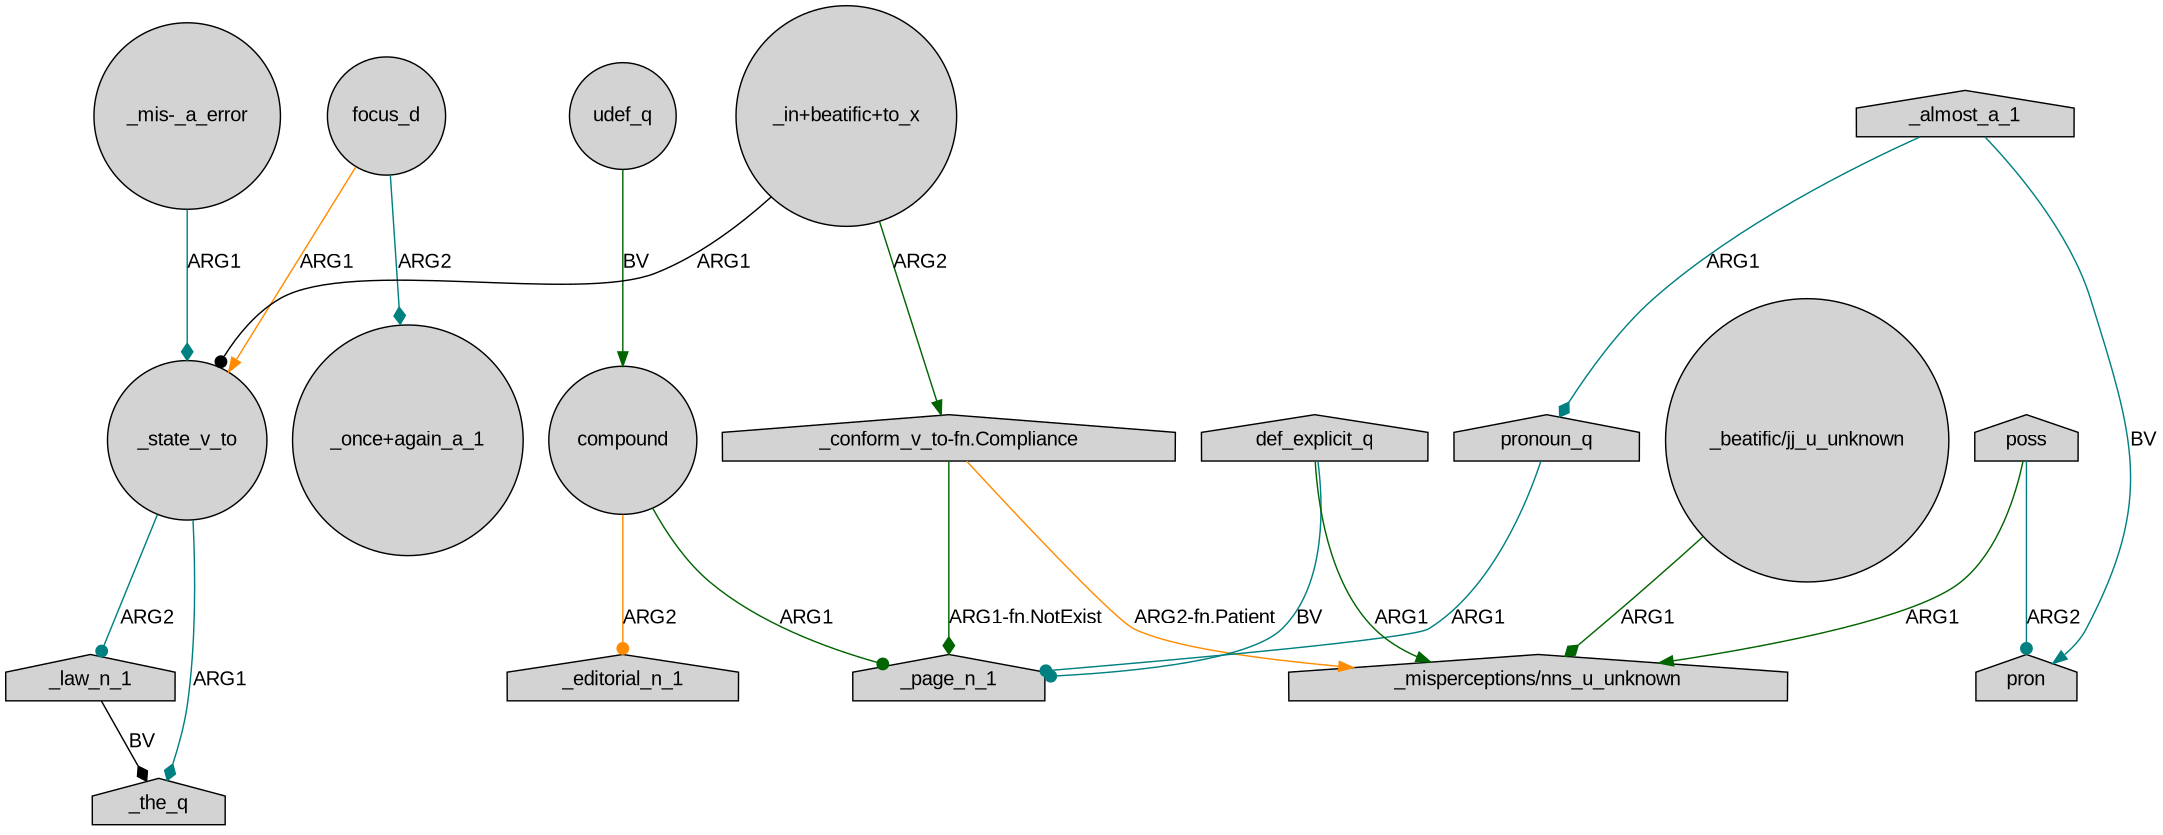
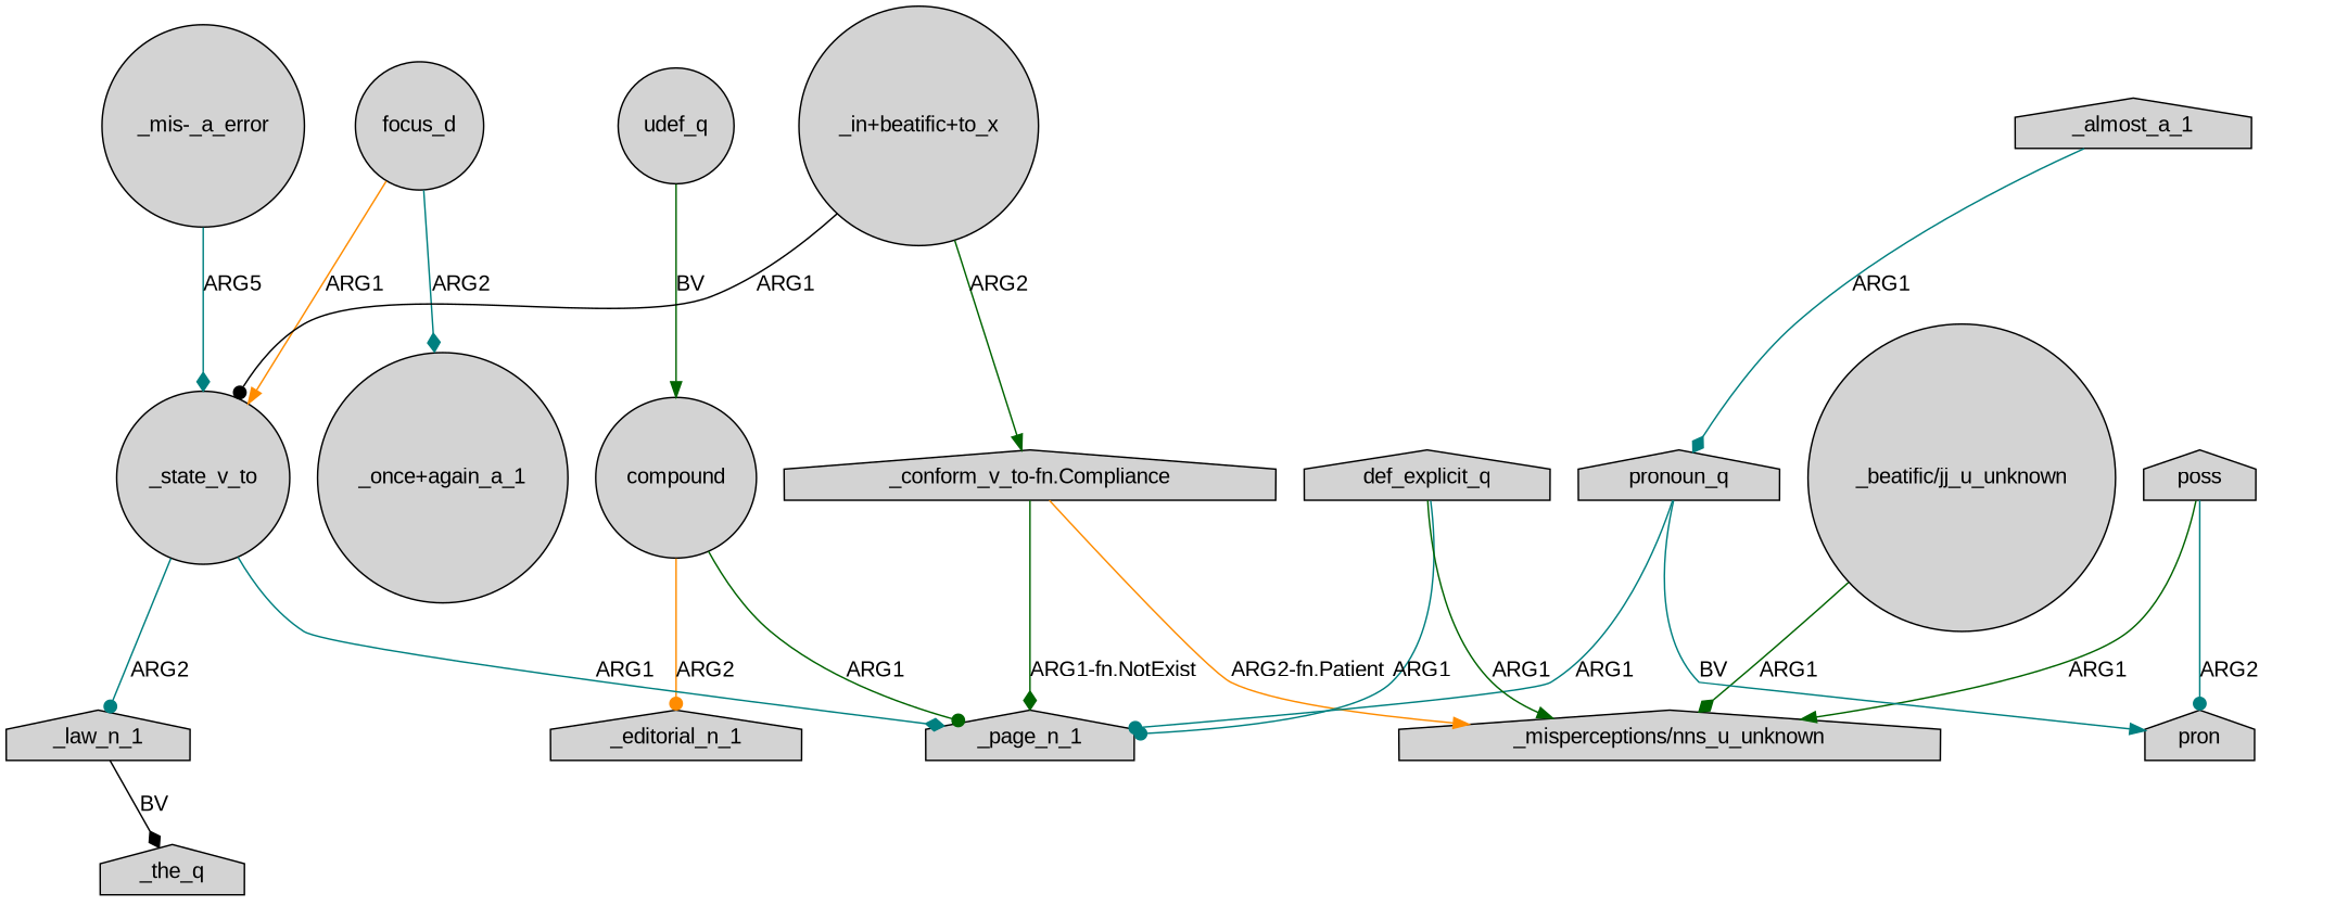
  digraph {
    fontname="Liberation Sans"
    node [fontname="Liberation Sans" shape=house style=filled]
    edge [arrowhead=dot color=teal fontname="Liberation Sans"]
    compound [shape=circle]
    _page_n_1
    _editorial_n_1
    "_conform_v_to-fn.Compliance"
    "_misperceptions/nns_u_unknown"
    "_mis-_a_error" [shape=circle]
    _state_v_to [shape=circle]
    _law_n_1
    _the_q
    udef_q [shape=circle]
    poss
    pron
    focus_d [shape=circle]
    "_once+again_a_1" [shape=circle]
    "_beatific/jj_u_unknown" [shape=circle]
    pronoun_q
    n17 [label="_in+beatific+to_x" shape=circle]
    _almost_a_1
    def_explicit_q
    compound -> _page_n_1 [color=darkgreen label=ARG1]
    compound -> _editorial_n_1 [color=darkorange label=ARG2]
    "_conform_v_to-fn.Compliance" -> _page_n_1 [arrowhead=diamond color=darkgreen label="ARG1-fn.NotExist"]
    "_conform_v_to-fn.Compliance" -> "_misperceptions/nns_u_unknown" [arrowhead=normal color=darkorange label="ARG2-fn.Patient"]
-   "_mis-_a_error" -> _state_v_to [arrowhead=diamond label=ARG1]
-   _state_v_to -> _the_q [arrowhead=diamond label=ARG1]
+   "_mis-_a_error" -> _state_v_to [arrowhead=diamond label=ARG5]
+   _state_v_to -> _page_n_1 [arrowhead=diamond label=ARG1]
    _state_v_to -> _law_n_1 [label=ARG2]
    _law_n_1 -> _the_q [arrowhead=diamond color=black label=BV]
    udef_q -> compound [arrowhead=normal color=darkgreen label=BV]
    poss -> "_misperceptions/nns_u_unknown" [arrowhead=normal color=darkgreen label=ARG1]
    poss -> pron [label=ARG2]
    focus_d -> _state_v_to [arrowhead=normal color=darkorange label=ARG1]
    focus_d -> "_once+again_a_1" [arrowhead=diamond label=ARG2]
    "_beatific/jj_u_unknown" -> "_misperceptions/nns_u_unknown" [arrowhead=diamond color=darkgreen label=ARG1]
    pronoun_q -> _page_n_1 [label=ARG1]
-   _almost_a_1 -> pron [arrowhead=normal label=BV]
+   pronoun_q -> pron [arrowhead=normal label=BV]
    n17 -> "_conform_v_to-fn.Compliance" [arrowhead=normal color=darkgreen label=ARG2]
    n17 -> _state_v_to [color=black label=ARG1]
    _almost_a_1 -> pronoun_q [arrowhead=diamond label=ARG1]
-   def_explicit_q -> _page_n_1 [label=BV]
+   def_explicit_q -> _page_n_1 [label=ARG1]
    def_explicit_q -> "_misperceptions/nns_u_unknown" [arrowhead=normal color=darkgreen label=ARG1]
  }
